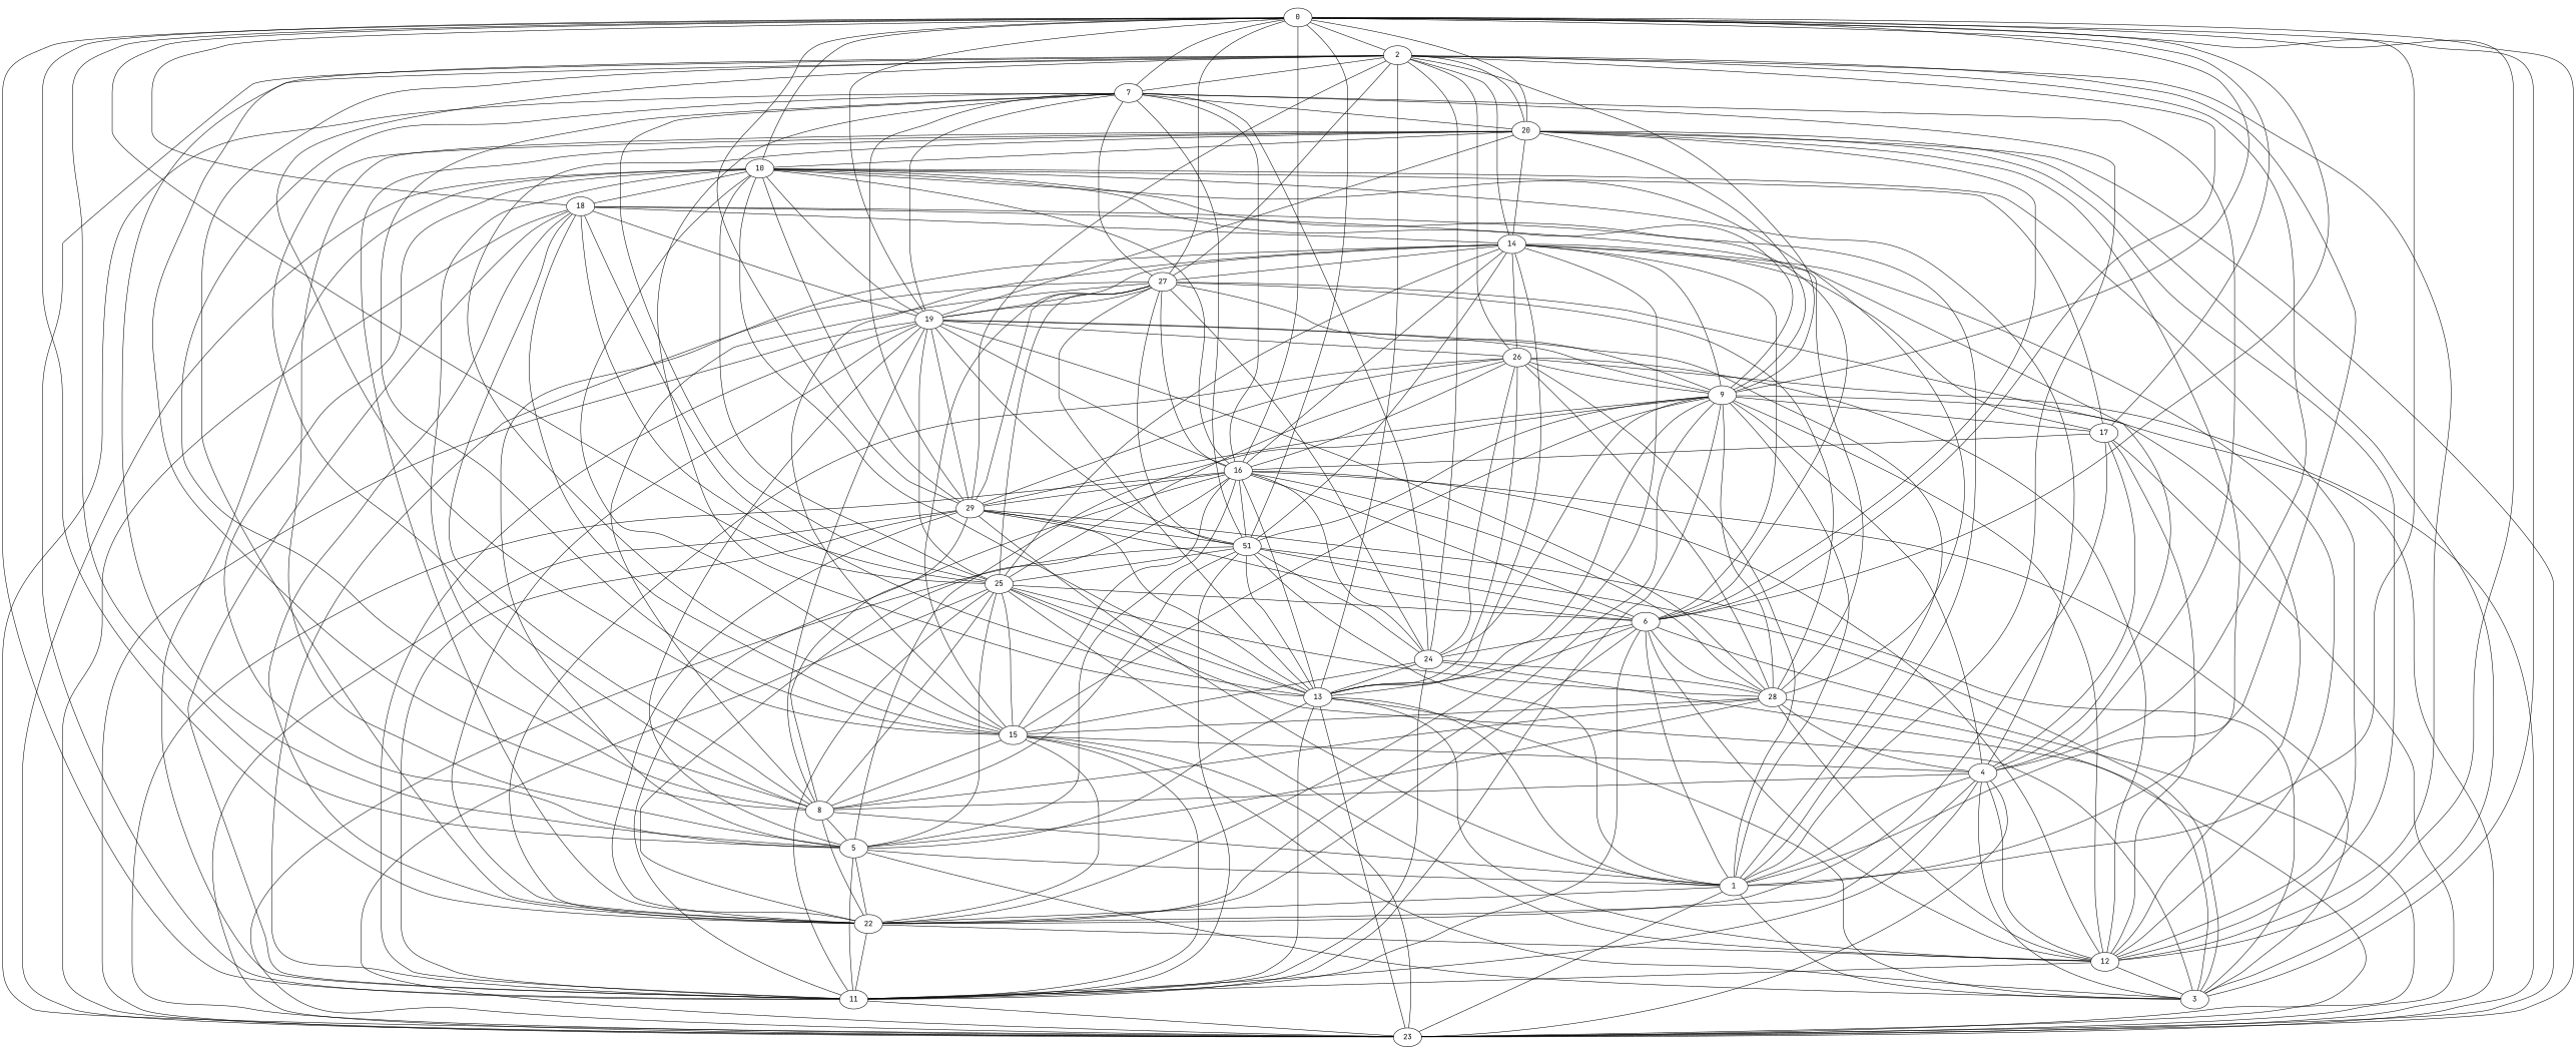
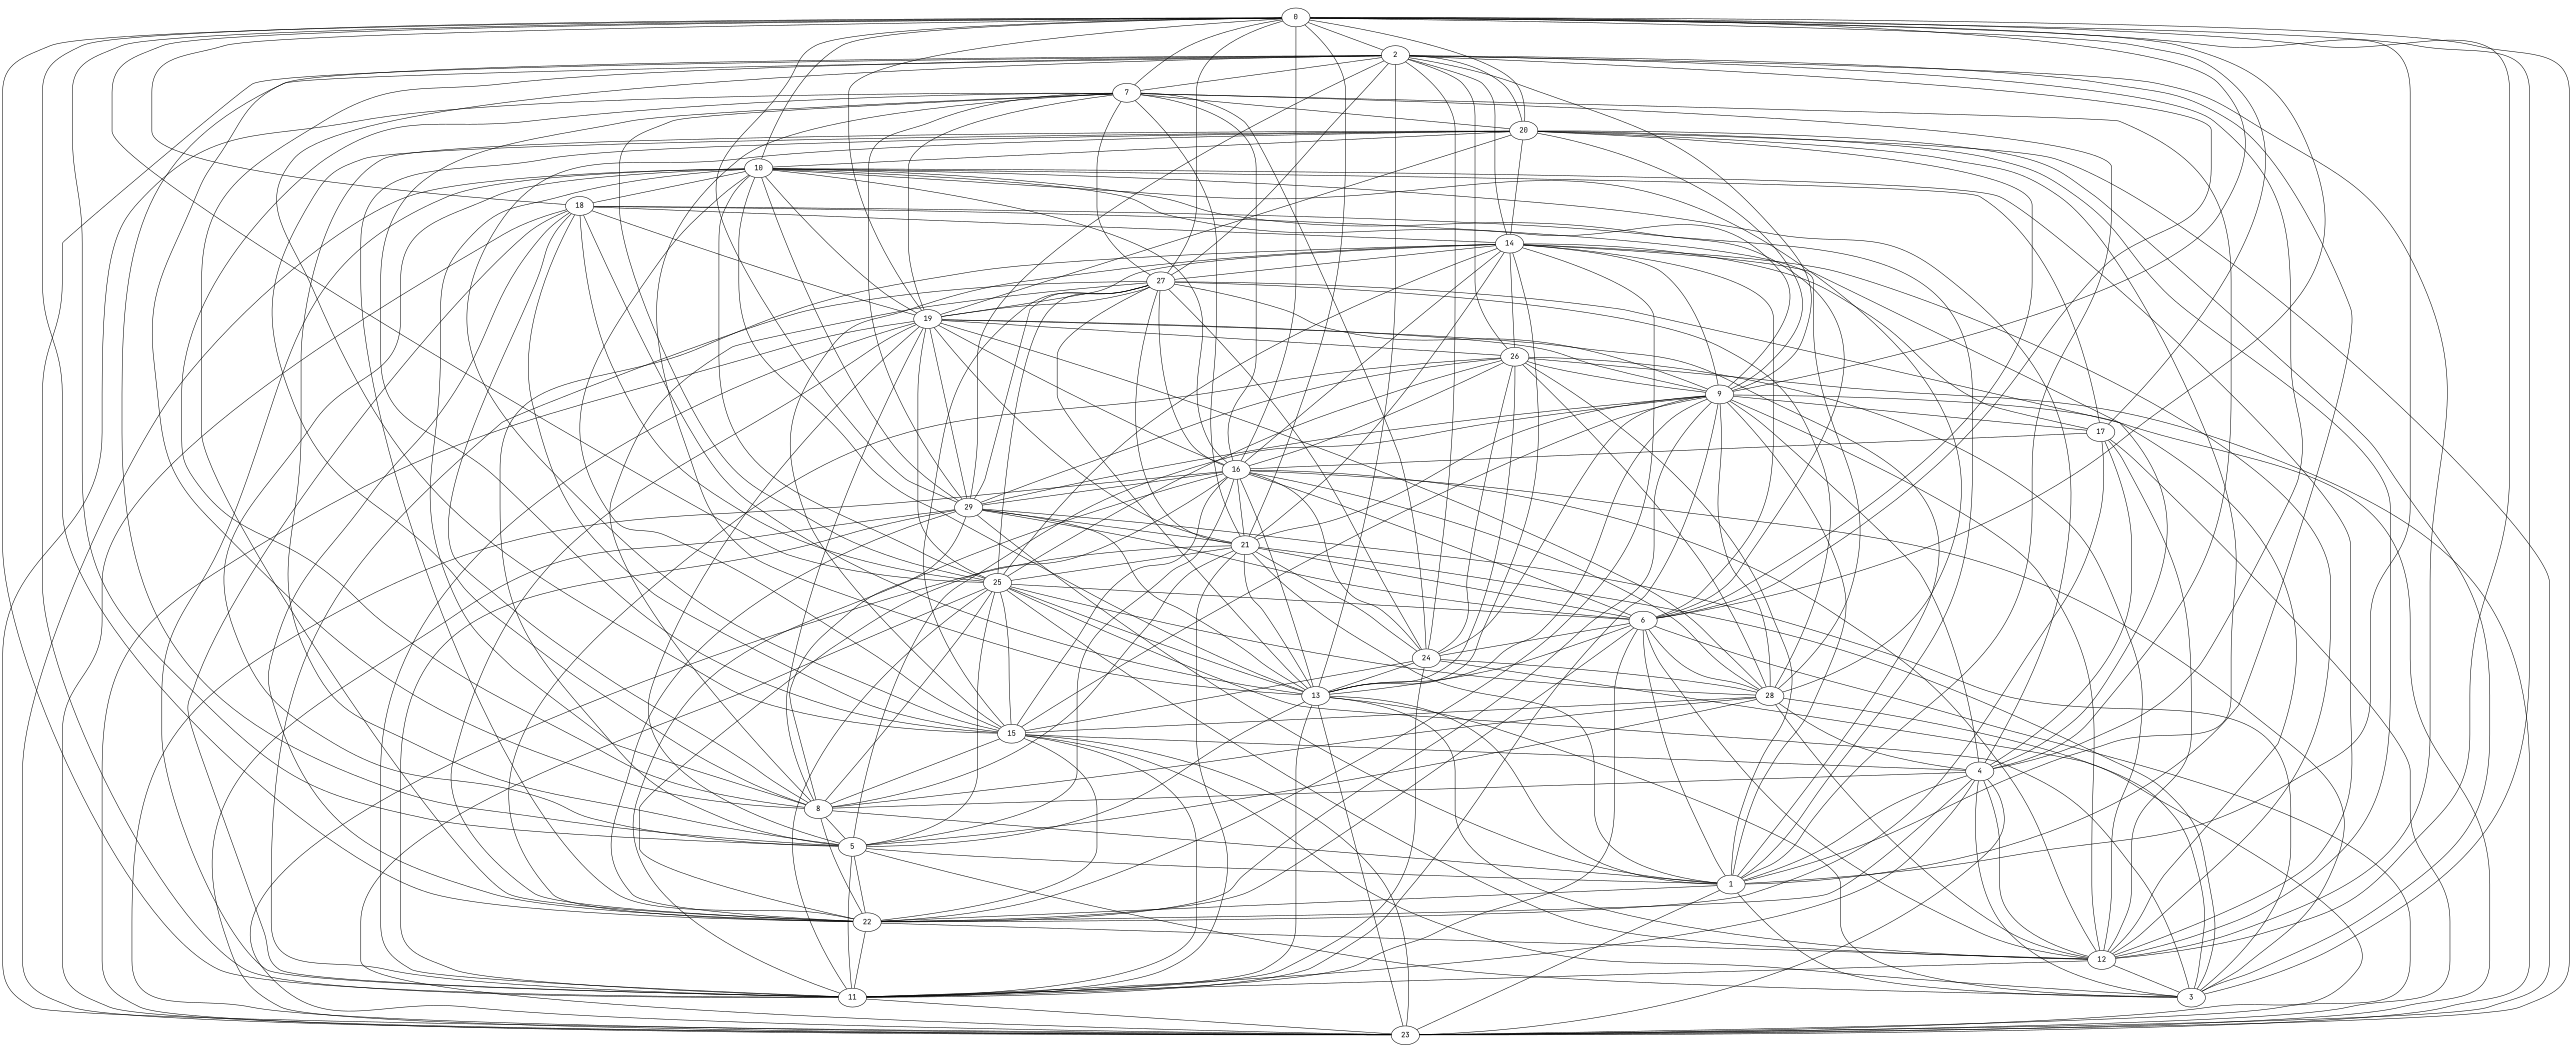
  graph {
    fontname="JetBrains Mono"
    node [fontname="JetBrains Mono"]
    edge [fontname="JetBrains Mono"]
    0
    2
    3
    5
    7
    9
    11
    12
    20
    23
    1
    22
    26
    6
    8
    13
    24
    27
    4
    15
    25
    28
    19
    14
-   21 [label=51]
+   21
    17
    29
    18
    16
    10
    0 -- 2
    0 -- 3
    0 -- 5
    0 -- 7
    0 -- 9
    0 -- 11
    0 -- 12
    0 -- 20
    0 -- 23
    2 -- 7
    2 -- 1
    2 -- 22
    2 -- 26
    2 -- 6
    2 -- 8
    2 -- 13
    2 -- 24
    2 -- 27
    3 -- 1
    3 -- 4
    3 -- 15
    3 -- 25
    3 -- 28
    5 -- 2
    5 -- 3
    5 -- 9
    5 -- 1
    5 -- 28
    5 -- 19
    5 -- 14
    7 -- 20
    7 -- 1
    7 -- 13
    7 -- 27
    7 -- 4
    7 -- 25
    7 -- 19
    9 -- 2
    9 -- 11
    9 -- 12
    9 -- 20
    9 -- 23
    9 -- 13
    9 -- 24
    9 -- 27
    9 -- 4
    9 -- 15
    9 -- 19
    9 -- 14
    9 -- 21
    9 -- 17
    11 -- 2
    11 -- 5
    11 -- 23
    11 -- 22
    11 -- 6
    11 -- 24
    11 -- 27
    11 -- 15
    11 -- 19
    11 -- 29
    11 -- 18
    11 -- 16
    12 -- 2
    12 -- 3
    12 -- 11
    12 -- 6
    12 -- 4
    12 -- 14
    12 -- 17
    12 -- 16
    12 -- 10
    20 -- 2
    20 -- 3
    20 -- 5
    20 -- 12
    20 -- 23
    20 -- 22
    20 -- 6
    20 -- 15
    20 -- 14
    20 -- 10
    23 -- 7
    23 -- 24
    23 -- 15
    23 -- 25
    23 -- 19
    23 -- 21
    23 -- 17
    23 -- 10
    1 -- 0
    1 -- 9
    1 -- 20
    1 -- 23
    1 -- 22
    1 -- 26
    1 -- 19
    1 -- 21
    1 -- 29
    22 -- 0
    22 -- 5
    22 -- 9
    22 -- 12
    22 -- 6
    22 -- 4
    22 -- 15
    22 -- 14
    22 -- 18
    26 -- 9
    26 -- 12
    26 -- 23
    26 -- 22
    26 -- 25
    6 -- 0
    6 -- 23
    6 -- 1
    6 -- 13
    6 -- 24
    6 -- 14
    8 -- 5
    8 -- 7
    8 -- 20
    8 -- 1
    8 -- 22
    8 -- 25
    8 -- 28
    8 -- 19
    8 -- 21
    8 -- 29
    8 -- 18
    13 -- 3
    13 -- 5
    13 -- 11
    13 -- 12
    13 -- 23
    13 -- 1
    13 -- 26
    13 -- 25
    13 -- 14
    13 -- 21
    13 -- 16
    24 -- 7
    24 -- 26
    24 -- 13
    24 -- 15
    24 -- 28
    27 -- 0
    27 -- 12
    27 -- 8
    27 -- 13
    27 -- 24
    27 -- 15
    27 -- 25
    27 -- 19
    4 -- 2
    4 -- 11
    4 -- 23
    4 -- 1
    4 -- 8
    4 -- 14
    4 -- 10
    15 -- 2
    15 -- 7
    15 -- 8
    15 -- 4
    15 -- 25
    15 -- 14
    15 -- 16
    25 -- 0
    25 -- 5
    25 -- 11
    25 -- 12
    25 -- 6
    25 -- 19
    25 -- 14
    25 -- 18
    28 -- 9
    28 -- 12
    28 -- 26
    28 -- 6
    28 -- 27
    28 -- 4
    28 -- 15
    28 -- 25
    28 -- 19
    28 -- 18
    19 -- 0
    19 -- 20
    19 -- 22
    19 -- 26
    19 -- 14
    14 -- 2
    14 -- 26
    14 -- 27
    21 -- 0
    21 -- 3
    21 -- 7
    21 -- 11
    21 -- 6
    21 -- 24
    21 -- 27
    21 -- 25
    21 -- 19
    21 -- 14
    17 -- 0
    17 -- 22
    17 -- 4
    17 -- 14
    17 -- 16
    17 -- 10
    29 -- 0
    29 -- 2
    29 -- 3
    29 -- 7
    29 -- 9
    29 -- 23
    29 -- 22
    29 -- 26
    29 -- 6
    29 -- 13
    29 -- 27
    29 -- 19
    29 -- 21
    18 -- 0
    18 -- 23
    18 -- 1
    18 -- 13
    18 -- 15
    18 -- 19
    18 -- 14
    16 -- 0
    16 -- 3
    16 -- 5
    16 -- 7
    16 -- 23
    16 -- 22
    16 -- 26
    16 -- 6
    16 -- 24
    16 -- 27
    16 -- 28
    16 -- 19
    16 -- 14
    16 -- 21
    16 -- 29
    16 -- 10
    10 -- 0
    10 -- 5
    10 -- 9
    10 -- 11
    10 -- 6
    10 -- 8
    10 -- 13
    10 -- 15
    10 -- 25
    10 -- 28
    10 -- 19
    10 -- 29
    10 -- 18
  }
